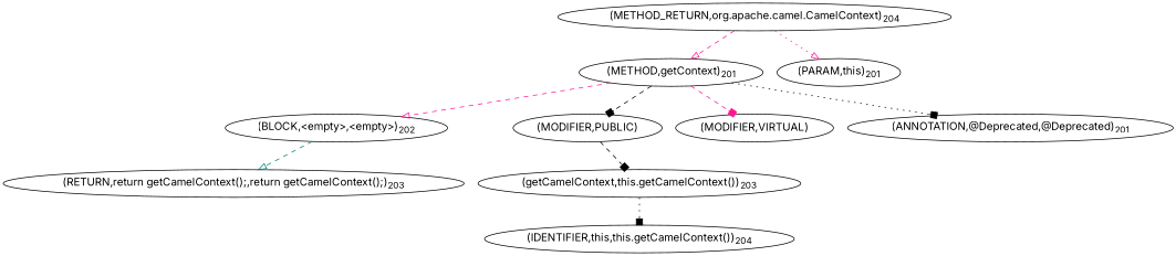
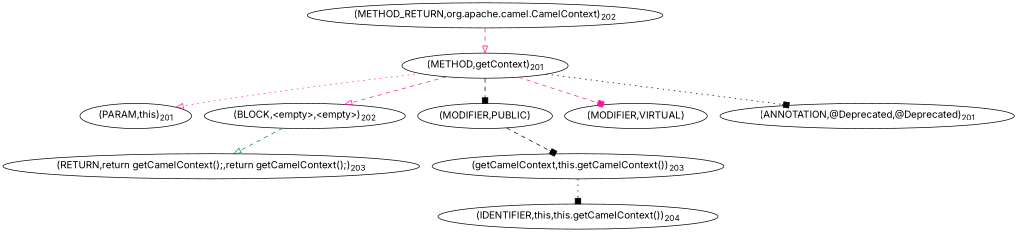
  digraph {
    fontname=Inter
    node [fontname=Inter]
    edge [arrowhead=box color=deeppink fontname=Inter style=dashed]
    n1 [label=<(METHOD,getContext)<SUB>201</SUB>>]
    n2 [label=<(PARAM,this)<SUB>201</SUB>>]
    n3 [label=<(BLOCK,&lt;empty&gt;,&lt;empty&gt;)<SUB>202</SUB>>]
    n4 [label=<(MODIFIER,PUBLIC)>]
    n5 [label=<(MODIFIER,VIRTUAL)>]
    n6 [label=<(ANNOTATION,@Deprecated,@Deprecated)<SUB>201</SUB>>]
    n7 [label=<(RETURN,return getCamelContext();,return getCamelContext();)<SUB>203</SUB>>]
    n8 [label=<(getCamelContext,this.getCamelContext())<SUB>203</SUB>>]
-   n9 [label=<(METHOD_RETURN,org.apache.camel.CamelContext)<SUB>204</SUB>>]
+   n9 [label=<(METHOD_RETURN,org.apache.camel.CamelContext)<SUB>202</SUB>>]
    n10 [label=<(IDENTIFIER,this,this.getCamelContext())<SUB>204</SUB>>]
-   n9 -> n2 [arrowhead=onormal style=dotted]
+   n1 -> n2 [arrowhead=onormal style=dotted]
    n1 -> n3 [arrowhead=onormal]
    n1 -> n4 [color=black]
    n1 -> n5
    n1 -> n6 [color=black style=dotted]
    n3 -> n7 [arrowhead=onormal color=teal]
    n4 -> n8 [color=black]
    n8 -> n10 [color=black style=dotted]
    n9 -> n1 [arrowhead=onormal]
  }
